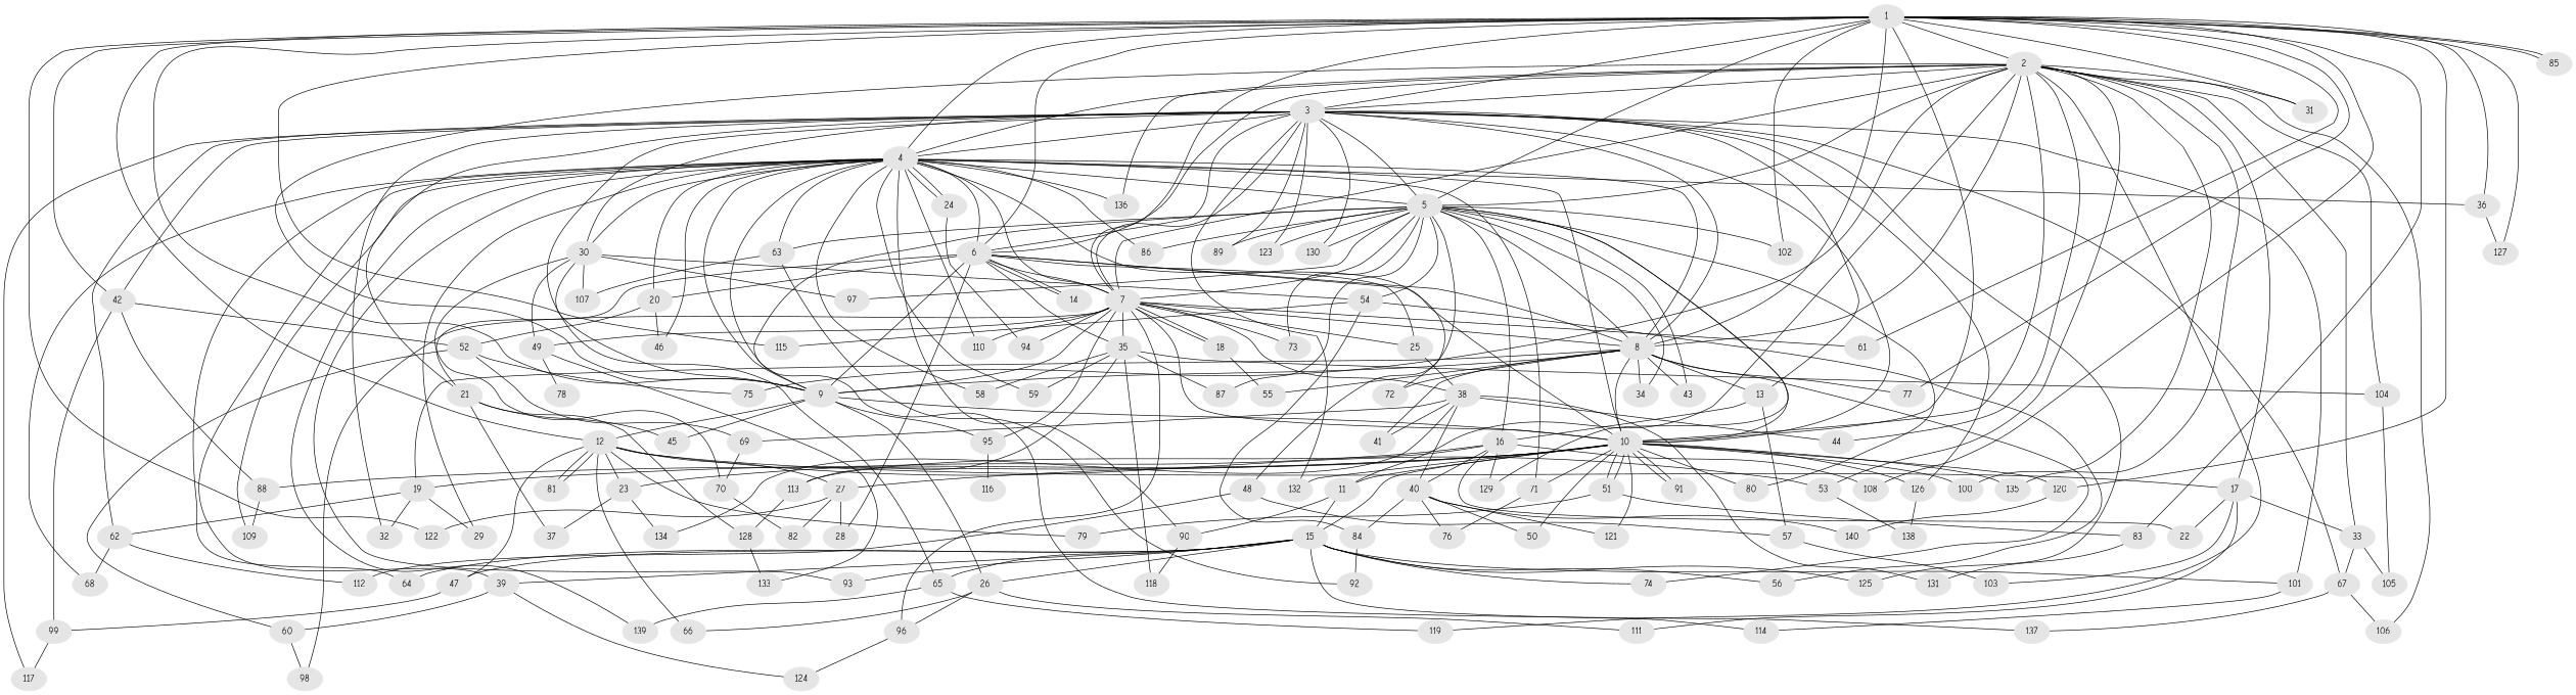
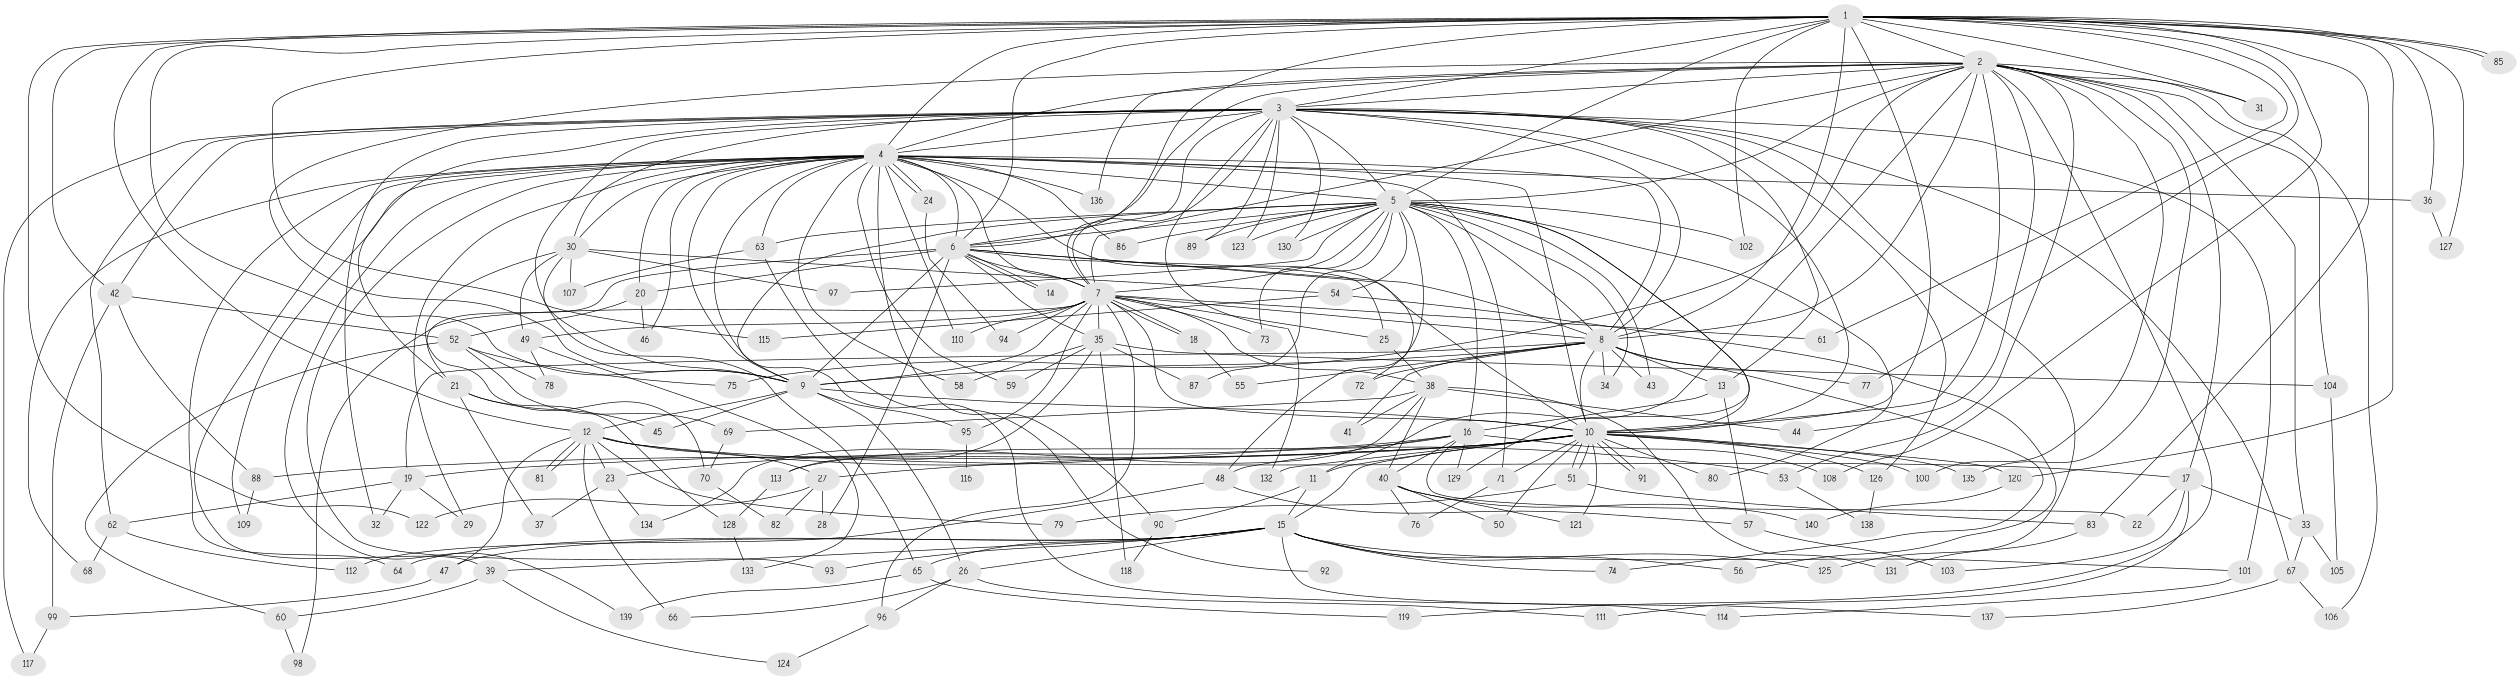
  graph {
    fontname="Comic Neue"
    node [color=gray90 fontname="Comic Neue" style=filled]
    edge [fontname="Comic Neue"]
    1
    2
    3
    4
    5
    6
    7
    8
    9
    10
    12
    31
    36
    42
    61
    77
    83
    85
    102
    108
    115
    120
    122
    127
    11
    17
    33
    44
    53
    75
    100
    104
    106
    119
    135
    136
    13
    21
    30
    32
    62
    67
    89
    101
    117
    123
    125
    126
    130
    132
    20
    24
    29
    39
    46
    58
    59
    63
    64
    68
    71
    72
    86
    90
    93
    109
    110
    137
    139
    16
    34
    43
    48
    54
    73
    80
    87
    97
    129
    14
    25
    28
    35
    18
    38
    49
    94
    95
    96
    98
    19
    41
    55
    74
    26
    45
    15
    27
    50
    51
    88
    91
    121
    23
    47
    66
    79
    81
    52
    99
    131
    140
    22
    103
    111
    105
    138
    57
    37
    128
    65
    70
    107
    112
    114
    60
    124
    92
    76
    118
    40
    113
    56
-   84
    134
    69
    78
    133
    116
    82
    1 -- 2
    1 -- 3
    1 -- 4
    1 -- 5
    1 -- 6
    1 -- 7
    1 -- 8
    1 -- 9
    1 -- 10
    1 -- 12
    1 -- 31
    1 -- 36
    1 -- 42
    1 -- 61
    1 -- 77
    1 -- 83
    1 -- 85
    1 -- 85
    1 -- 102
    1 -- 108
    1 -- 115
    1 -- 120
    1 -- 122
    1 -- 127
    2 -- 3
    2 -- 4
    2 -- 5
    2 -- 6
    2 -- 7
    2 -- 8
    2 -- 9
    2 -- 10
    2 -- 31
    2 -- 11
    2 -- 17
    2 -- 33
    2 -- 44
    2 -- 53
    2 -- 75
    2 -- 100
    2 -- 104
    2 -- 106
    2 -- 119
    2 -- 135
    2 -- 136
    3 -- 4
    3 -- 5
    3 -- 6
    3 -- 7
    3 -- 8
    3 -- 9
    3 -- 10
    3 -- 42
    3 -- 13
    3 -- 21
    3 -- 30
    3 -- 32
    3 -- 62
    3 -- 67
    3 -- 89
    3 -- 101
    3 -- 117
    3 -- 123
    3 -- 125
    3 -- 126
    3 -- 130
    3 -- 132
    4 -- 5
    4 -- 6
    4 -- 7
    4 -- 8
    4 -- 9
    4 -- 10
    4 -- 36
    4 -- 136
    4 -- 30
    4 -- 20
    4 -- 24
    4 -- 24
    4 -- 29
    4 -- 39
    4 -- 46
    4 -- 58
    4 -- 59
    4 -- 63
    4 -- 64
    4 -- 68
    4 -- 71
    4 -- 72
    4 -- 86
    4 -- 90
    4 -- 93
    4 -- 109
    4 -- 110
    4 -- 137
    4 -- 139
+   5 -- 6
    5 -- 7
    5 -- 8
    5 -- 9
    5 -- 10
    5 -- 102
    5 -- 89
    5 -- 123
    5 -- 130
    5 -- 63
    5 -- 86
    5 -- 16
    5 -- 34
    5 -- 43
    5 -- 48
    5 -- 54
    5 -- 73
    5 -- 80
    5 -- 87
    5 -- 97
    5 -- 129
    6 -- 7
    6 -- 8
    6 -- 9
    6 -- 10
    6 -- 21
    6 -- 20
    6 -- 14
    6 -- 14
    6 -- 25
    6 -- 28
    6 -- 35
    7 -- 8
    7 -- 9
    7 -- 10
    7 -- 61
    7 -- 110
    7 -- 73
    7 -- 25
    7 -- 35
    7 -- 18
    7 -- 18
    7 -- 38
    7 -- 49
    7 -- 94
    7 -- 95
    7 -- 96
    7 -- 98
    8 -- 9
    8 -- 10
    8 -- 77
    8 -- 13
    8 -- 72
    8 -- 34
    8 -- 43
    8 -- 19
    8 -- 41
    8 -- 55
    8 -- 74
    9 -- 10
    9 -- 12
    9 -- 95
    9 -- 26
    9 -- 45
    10 -- 120
    10 -- 11
    10 -- 100
    10 -- 135
    10 -- 126
    10 -- 132
    10 -- 71
    10 -- 80
    10 -- 19
    10 -- 15
    10 -- 27
    10 -- 50
    10 -- 51
    10 -- 51
    10 -- 88
    10 -- 91
    10 -- 91
    10 -- 121
    12 -- 17
    12 -- 53
    12 -- 27
    12 -- 23
    12 -- 47
    12 -- 66
    12 -- 79
    12 -- 81
    12 -- 81
    36 -- 127
    42 -- 88
    42 -- 52
    42 -- 99
    83 -- 131
    120 -- 140
    11 -- 90
    11 -- 15
    17 -- 33
    17 -- 22
    17 -- 103
    17 -- 111
    33 -- 67
    33 -- 105
    53 -- 138
    104 -- 105
    13 -- 16
    13 -- 57
    21 -- 45
    21 -- 37
    21 -- 128
    30 -- 54
    30 -- 97
    30 -- 49
    30 -- 65
    30 -- 70
    30 -- 107
    62 -- 68
    62 -- 112
    67 -- 106
    67 -- 137
    101 -- 114
    126 -- 138
    20 -- 46
    20 -- 52
    24 -- 94
    39 -- 60
    39 -- 124
    63 -- 107
    63 -- 92
    71 -- 76
    90 -- 118
    16 -- 108
+   16 -- 48
    16 -- 129
    16 -- 23
    16 -- 22
    16 -- 40
    16 -- 113
    48 -- 57
    48 -- 112
    54 -- 115
    54 -- 56
-   54 -- 84
    25 -- 38
    35 -- 104
    35 -- 58
    35 -- 59
    35 -- 87
    35 -- 118
    35 -- 113
    18 -- 55
    38 -- 44
    38 -- 41
    38 -- 131
    38 -- 40
    38 -- 134
    38 -- 69
    49 -- 78
    49 -- 133
    95 -- 116
    96 -- 124
    19 -- 32
    19 -- 62
    19 -- 29
    26 -- 96
    26 -- 66
    26 -- 111
    15 -- 101
    15 -- 125
    15 -- 39
    15 -- 64
    15 -- 93
    15 -- 74
    15 -- 26
    15 -- 47
    15 -- 65
    15 -- 114
    15 -- 56
    27 -- 122
    27 -- 28
    27 -- 82
    51 -- 83
    51 -- 79
    88 -- 109
    23 -- 37
    23 -- 134
    47 -- 99
    52 -- 75
    52 -- 60
    52 -- 69
+   52 -- 78
    99 -- 117
    57 -- 103
    128 -- 133
    65 -- 119
    65 -- 139
    70 -- 82
    60 -- 98
    40 -- 50
    40 -- 121
    40 -- 140
    40 -- 76
-   40 -- 84
    113 -- 128
-   84 -- 92
    69 -- 70
  }
